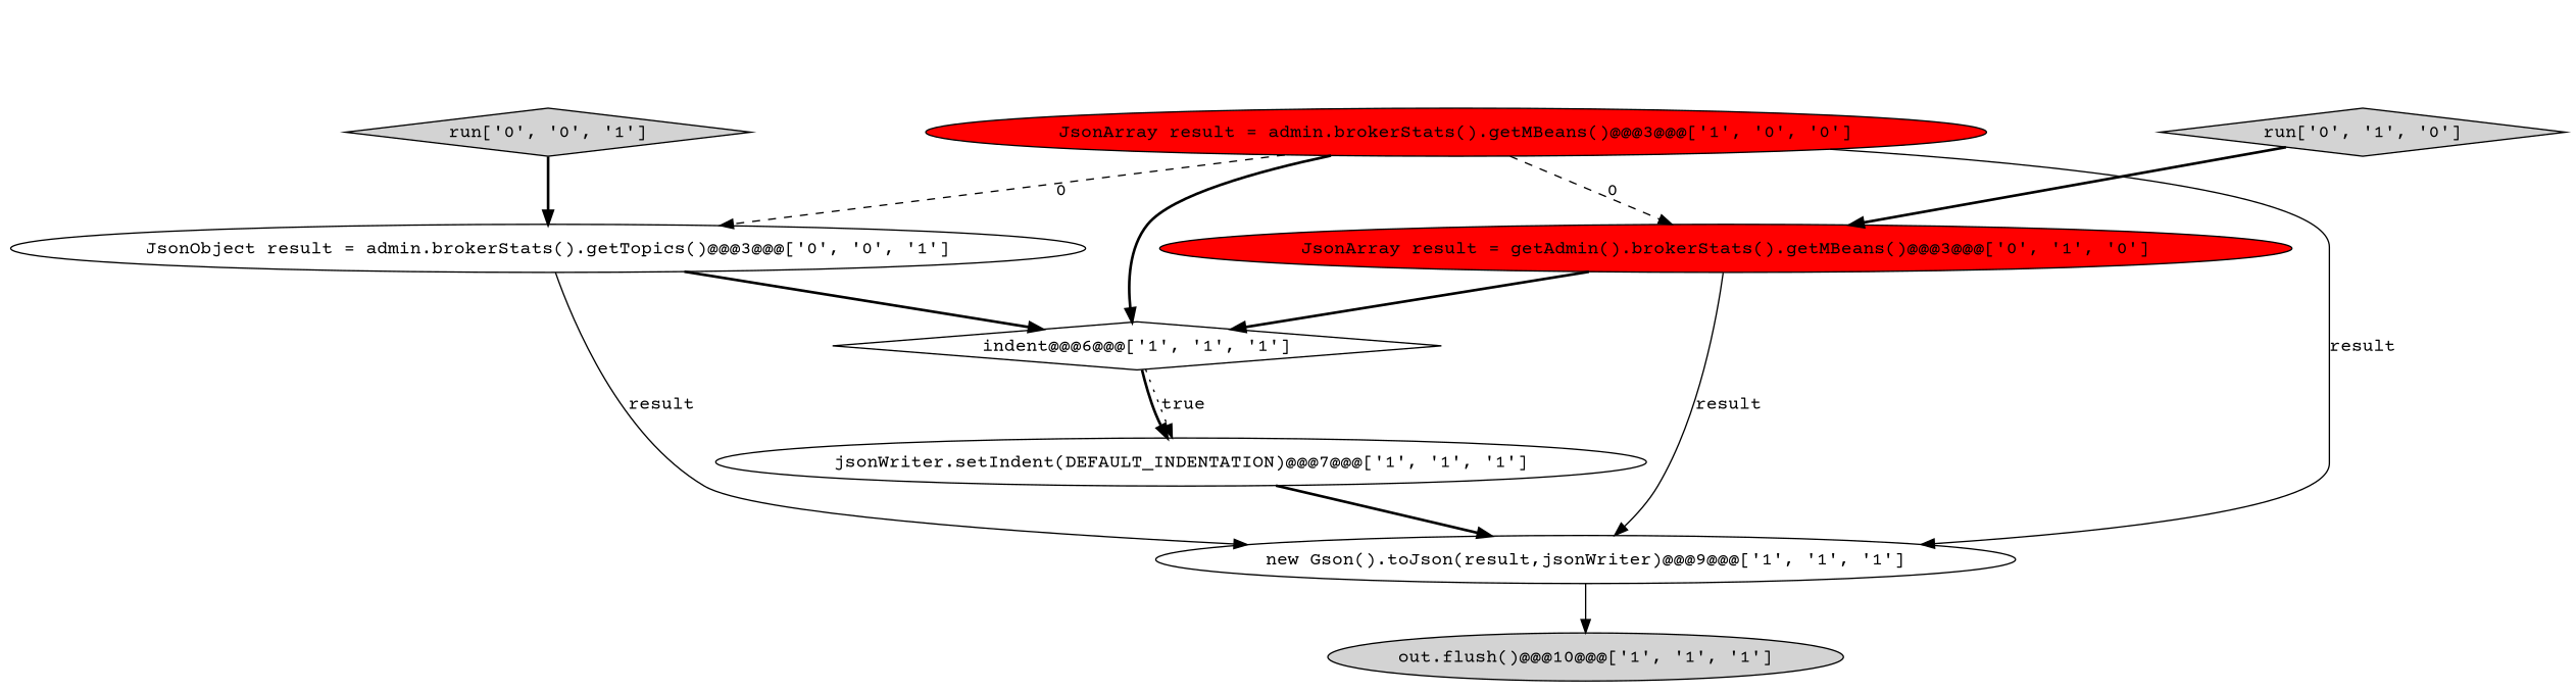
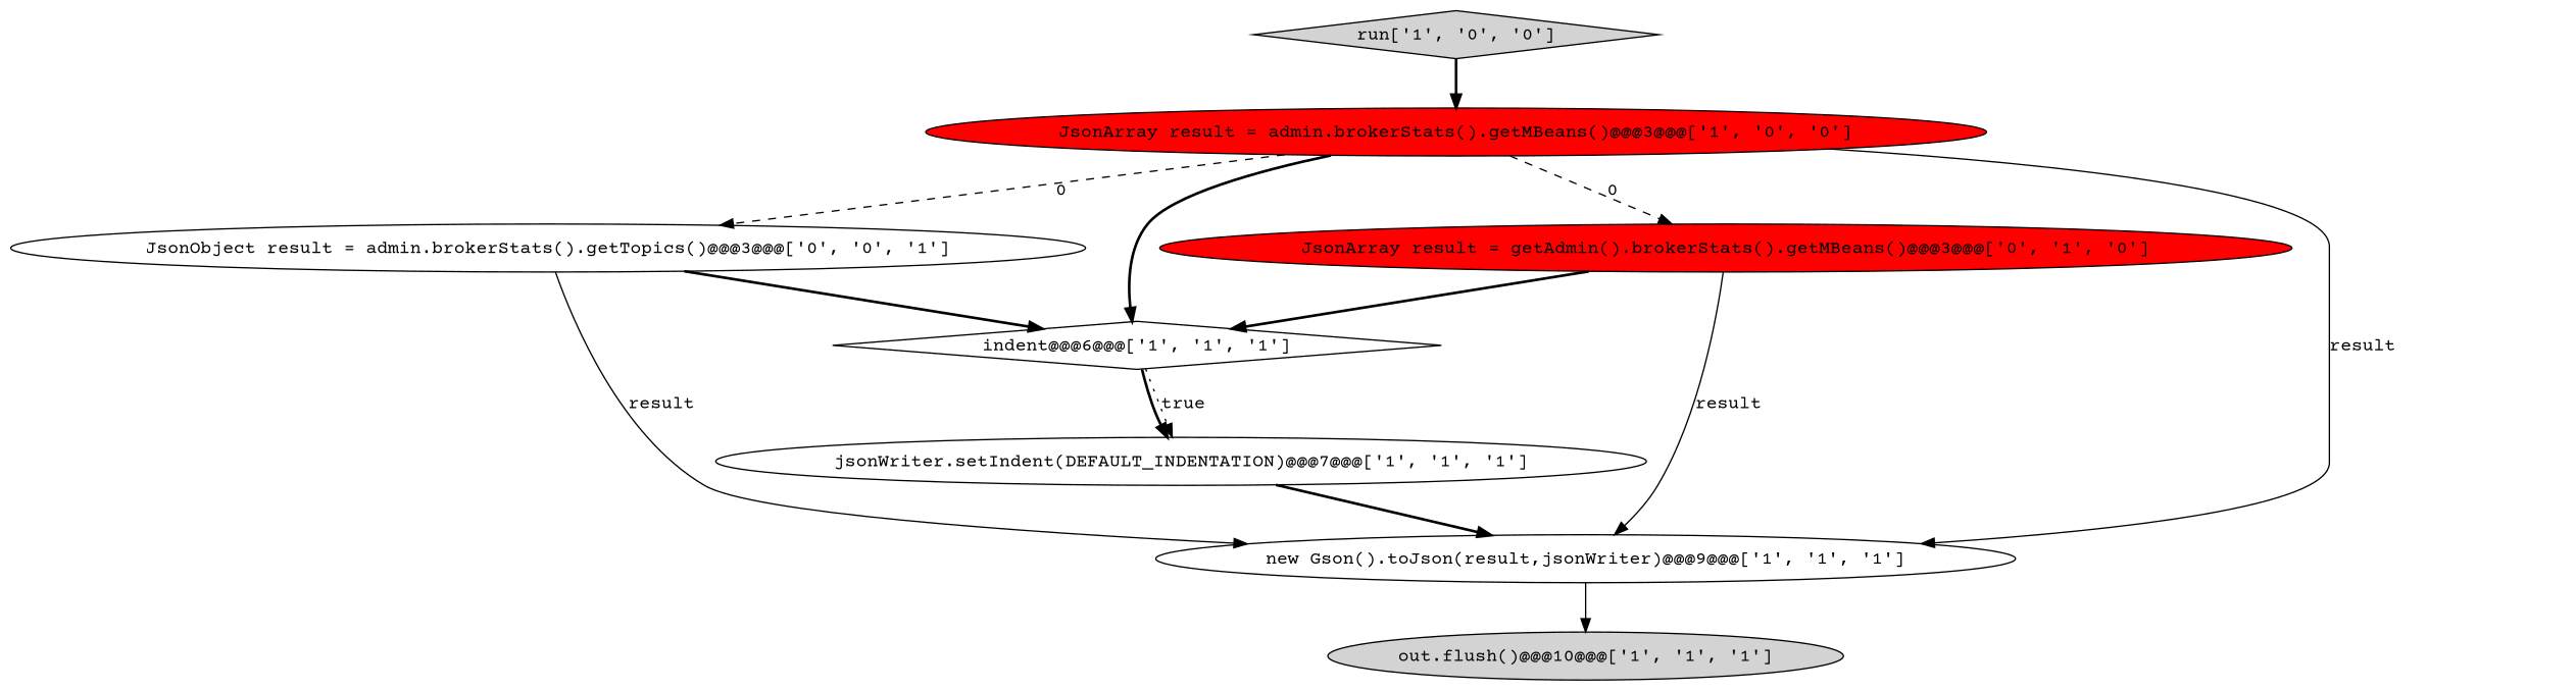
  digraph {
    fontname="Courier Prime"
    node [fillcolor=white fontname="Courier Prime" shape=ellipse style=filled]
    edge [fontname="Courier Prime" style=bold]
    n1 [label="indent@@@6@@@['1', '1', '1']" shape=diamond]
    n2 [label="jsonWriter.setIndent(DEFAULT_INDENTATION)@@@7@@@['1', '1', '1']"]
    n3 [label="new Gson().toJson(result,jsonWriter)@@@9@@@['1', '1', '1']"]
    n4 [fillcolor=lightgray label="out.flush()@@@10@@@['1', '1', '1']"]
    n5 [label="JsonObject result = admin.brokerStats().getTopics()@@@3@@@['0', '0', '1']"]
+   n6 [fillcolor=lightgray label="run['1', '0', '0']" shape=diamond]
    n7 [fillcolor=red label="JsonArray result = admin.brokerStats().getMBeans()@@@3@@@['1', '0', '0']"]
    n8 [fillcolor=red label="JsonArray result = getAdmin().brokerStats().getMBeans()@@@3@@@['0', '1', '0']"]
-   n9 [fillcolor=lightgray label="run['0', '1', '0']" shape=diamond]
-   n10 [fillcolor=lightgray label="run['0', '0', '1']" shape=diamond]
    n1 -> n2
    n1 -> n2 [label=true style=dotted]
    n2 -> n3
    n3 -> n4 [style=solid]
    n5 -> n1
    n5 -> n3 [label=result style=solid]
+   n6 -> n7
    n7 -> n1
    n7 -> n3 [label=result style=solid]
    n7 -> n5 [label=0 style=dashed]
    n7 -> n8 [label=0 style=dashed]
    n8 -> n1
    n8 -> n3 [label=result style=solid]
-   n9 -> n8
-   n10 -> n5
  }
